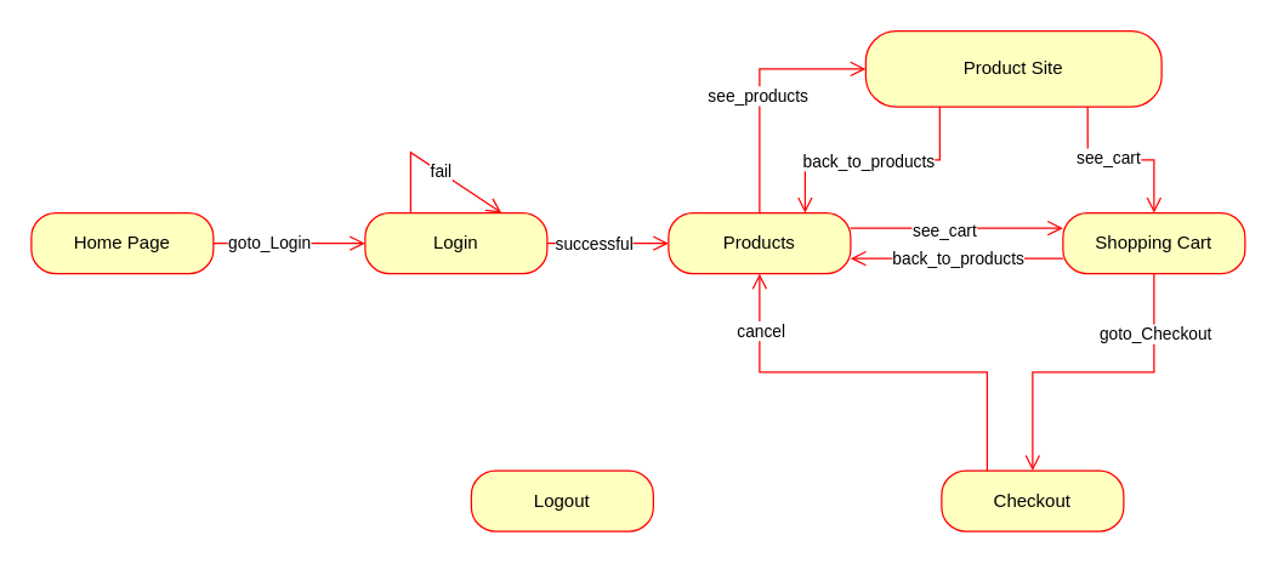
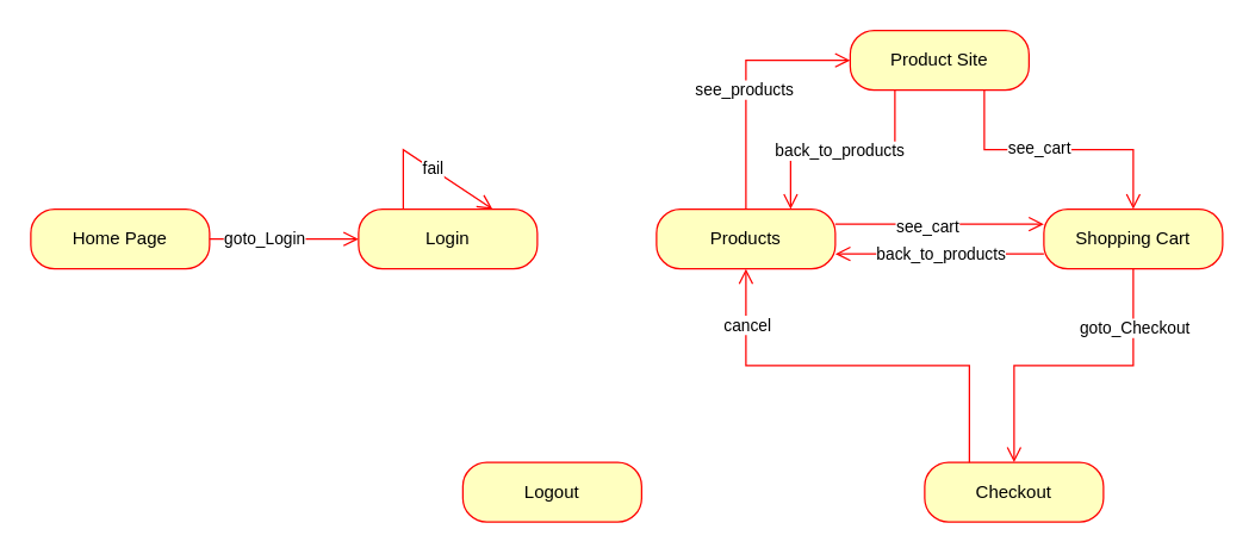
  <mxCell id="0" />
  <mxCell id="1" parent="0" />
  <mxCell id="2" value="Home Page" style="rounded=1;whiteSpace=wrap;html=1;arcSize=40;fontColor=#000000;fillColor=#ffffc0;strokeColor=#ff0000;" vertex="1" parent="1"><mxGeometry x="20" y="140" width="120" height="40" as="geometry" /></mxCell>
  <mxCell id="3" value="" style="edgeStyle=orthogonalEdgeStyle;html=1;verticalAlign=bottom;endArrow=open;endSize=8;strokeColor=#ff0000;rounded=0;exitX=1;exitY=0.5;exitDx=0;exitDy=0;entryX=0;entryY=0.5;entryDx=0;entryDy=0;" edge="1" source="2" parent="1" target="5"><mxGeometry relative="1" as="geometry"><mxPoint x="250" y="160" as="targetPoint" /></mxGeometry></mxCell>
  <mxCell id="4" value="goto_Login" style="edgeLabel;html=1;align=center;verticalAlign=middle;resizable=0;points=[];" vertex="1" connectable="0" parent="3"><mxGeometry x="-0.272" y="1" relative="1" as="geometry"><mxPoint as="offset" /></mxGeometry></mxCell>
  <mxCell id="5" value="Login" style="rounded=1;whiteSpace=wrap;html=1;arcSize=40;fontColor=#000000;fillColor=#ffffc0;strokeColor=#ff0000;" vertex="1" parent="1"><mxGeometry x="240" y="140" width="120" height="40" as="geometry" /></mxCell>
- <mxCell id="6" value="" style="edgeStyle=orthogonalEdgeStyle;html=1;verticalAlign=bottom;endArrow=open;endSize=8;strokeColor=#ff0000;rounded=0;exitX=1;exitY=0.5;exitDx=0;exitDy=0;entryX=0;entryY=0.5;entryDx=0;entryDy=0;" edge="1" source="5" parent="1" target="8"><mxGeometry relative="1" as="geometry"><mxPoint x="430" y="160" as="targetPoint" /></mxGeometry></mxCell>
- <mxCell id="7" value="successful" style="edgeLabel;html=1;align=center;verticalAlign=middle;resizable=0;points=[];" vertex="1" connectable="0" parent="6"><mxGeometry x="-0.315" relative="1" as="geometry"><mxPoint x="3" as="offset" /></mxGeometry></mxCell>
  <mxCell id="8" value="Products" style="rounded=1;whiteSpace=wrap;html=1;arcSize=40;fontColor=#000000;fillColor=#ffffc0;strokeColor=#ff0000;" vertex="1" parent="1"><mxGeometry x="440" y="140" width="120" height="40" as="geometry" /></mxCell>
  <mxCell id="9" value="" style="edgeStyle=orthogonalEdgeStyle;html=1;verticalAlign=bottom;endArrow=open;endSize=8;strokeColor=#ff0000;rounded=0;exitX=0.5;exitY=0;exitDx=0;exitDy=0;entryX=0;entryY=0.5;entryDx=0;entryDy=0;" edge="1" source="8" parent="1" target="11"><mxGeometry relative="1" as="geometry"><mxPoint x="580" y="60" as="targetPoint" /></mxGeometry></mxCell>
  <mxCell id="10" value="see_products" style="edgeLabel;html=1;align=center;verticalAlign=middle;resizable=0;points=[];" vertex="1" connectable="0" parent="9"><mxGeometry x="-0.049" y="2" relative="1" as="geometry"><mxPoint as="offset" /></mxGeometry></mxCell>
- <mxCell id="11" value="Product Site" style="rounded=1;whiteSpace=wrap;html=1;arcSize=40;fontColor=#000000;fillColor=#ffffc0;strokeColor=#ff0000;" vertex="1" parent="1"><mxGeometry x="570" y="20" width="195" height="50" as="geometry" /></mxCell>
+ <mxCell id="11" value="Product Site" style="rounded=1;whiteSpace=wrap;html=1;arcSize=40;fontColor=#000000;fillColor=#ffffc0;strokeColor=#ff0000;" vertex="1" parent="1"><mxGeometry x="570" y="20" width="120" height="40" as="geometry" /></mxCell>
  <mxCell id="12" value="" style="edgeStyle=orthogonalEdgeStyle;html=1;verticalAlign=bottom;endArrow=open;endSize=8;strokeColor=#ff0000;rounded=0;exitX=0.75;exitY=1;exitDx=0;exitDy=0;entryX=0.5;entryY=0;entryDx=0;entryDy=0;" edge="1" source="11" parent="1" target="14"><mxGeometry relative="1" as="geometry"><mxPoint x="690" y="140" as="targetPoint" /></mxGeometry></mxCell>
  <mxCell id="13" value="see_cart" style="edgeLabel;html=1;align=center;verticalAlign=middle;resizable=0;points=[];" vertex="1" connectable="0" parent="12"><mxGeometry x="-0.151" y="2" relative="1" as="geometry"><mxPoint as="offset" /></mxGeometry></mxCell>
  <mxCell id="14" value="Shopping Cart" style="rounded=1;whiteSpace=wrap;html=1;arcSize=40;fontColor=#000000;fillColor=#ffffc0;strokeColor=#ff0000;" vertex="1" parent="1"><mxGeometry x="700" y="140" width="120" height="40" as="geometry" /></mxCell>
  <mxCell id="15" value="" style="edgeStyle=orthogonalEdgeStyle;html=1;verticalAlign=bottom;endArrow=open;endSize=8;strokeColor=#ff0000;rounded=0;entryX=0.5;entryY=0;entryDx=0;entryDy=0;" edge="1" source="14" parent="1" target="17"><mxGeometry relative="1" as="geometry"><mxPoint x="700" y="250" as="targetPoint" /></mxGeometry></mxCell>
  <mxCell id="16" value="goto_Checkout" style="edgeLabel;html=1;align=center;verticalAlign=middle;resizable=0;points=[];" vertex="1" connectable="0" parent="15"><mxGeometry x="-0.627" relative="1" as="geometry"><mxPoint as="offset" /></mxGeometry></mxCell>
  <mxCell id="17" value="Checkout" style="rounded=1;whiteSpace=wrap;html=1;arcSize=40;fontColor=#000000;fillColor=#ffffc0;strokeColor=#ff0000;" vertex="1" parent="1"><mxGeometry x="620" y="310" width="120" height="40" as="geometry" /></mxCell>
  <mxCell id="18" value="Logout" style="rounded=1;whiteSpace=wrap;html=1;arcSize=40;fontColor=#000000;fillColor=#ffffc0;strokeColor=#ff0000;" vertex="1" parent="1"><mxGeometry x="310" y="310" width="120" height="40" as="geometry" /></mxCell>
  <mxCell id="19" value="" style="edgeStyle=orthogonalEdgeStyle;html=1;verticalAlign=bottom;endArrow=open;endSize=8;strokeColor=#ff0000;rounded=0;exitX=0.25;exitY=0;exitDx=0;exitDy=0;entryX=0.75;entryY=0;entryDx=0;entryDy=0;" edge="1" parent="1" source="5" target="5"><mxGeometry relative="1" as="geometry"><mxPoint x="350" y="90" as="targetPoint" /><mxPoint x="290" y="90" as="sourcePoint" /><Array as="points"><mxPoint x="270" y="100" /></Array></mxGeometry></mxCell>
  <mxCell id="20" value="fail" style="edgeLabel;html=1;align=center;verticalAlign=middle;resizable=0;points=[];" vertex="1" connectable="0" parent="19"><mxGeometry x="0.132" relative="1" as="geometry"><mxPoint as="offset" /></mxGeometry></mxCell>
  <mxCell id="21" value="" style="edgeStyle=orthogonalEdgeStyle;html=1;verticalAlign=bottom;endArrow=open;endSize=8;strokeColor=#ff0000;rounded=0;exitX=0.25;exitY=1;exitDx=0;exitDy=0;entryX=0.75;entryY=0;entryDx=0;entryDy=0;" edge="1" parent="1" source="11" target="8"><mxGeometry relative="1" as="geometry"><mxPoint x="600" y="110" as="targetPoint" /><mxPoint x="510" y="150" as="sourcePoint" /></mxGeometry></mxCell>
  <mxCell id="22" value="back_to_products" style="edgeLabel;html=1;align=center;verticalAlign=middle;resizable=0;points=[];" vertex="1" connectable="0" parent="21"><mxGeometry x="0.035" relative="1" as="geometry"><mxPoint as="offset" /></mxGeometry></mxCell>
  <mxCell id="23" value="" style="edgeStyle=orthogonalEdgeStyle;html=1;verticalAlign=bottom;endArrow=open;endSize=8;strokeColor=#ff0000;rounded=0;exitX=1;exitY=0.25;exitDx=0;exitDy=0;entryX=0;entryY=0.25;entryDx=0;entryDy=0;" edge="1" parent="1" source="8" target="14"><mxGeometry relative="1" as="geometry"><mxPoint x="590" y="60" as="targetPoint" /><mxPoint x="520" y="160" as="sourcePoint" /></mxGeometry></mxCell>
  <mxCell id="24" value="see_cart" style="edgeLabel;html=1;align=center;verticalAlign=middle;resizable=0;points=[];" vertex="1" connectable="0" parent="23"><mxGeometry x="-0.123" y="-1" relative="1" as="geometry"><mxPoint as="offset" /></mxGeometry></mxCell>
  <mxCell id="25" value="" style="edgeStyle=orthogonalEdgeStyle;html=1;verticalAlign=bottom;endArrow=open;endSize=8;strokeColor=#ff0000;rounded=0;exitX=0;exitY=0.75;exitDx=0;exitDy=0;entryX=1;entryY=0.75;entryDx=0;entryDy=0;" edge="1" parent="1" source="14" target="8"><mxGeometry relative="1" as="geometry"><mxPoint x="710" y="160" as="targetPoint" /><mxPoint x="570" y="160" as="sourcePoint" /></mxGeometry></mxCell>
  <mxCell id="26" value="back_to_products" style="edgeLabel;html=1;align=center;verticalAlign=middle;resizable=0;points=[];" vertex="1" connectable="0" parent="25"><mxGeometry x="0.237" y="-1" relative="1" as="geometry"><mxPoint x="17" as="offset" /></mxGeometry></mxCell>
  <mxCell id="27" value="" style="edgeStyle=orthogonalEdgeStyle;html=1;verticalAlign=bottom;endArrow=open;endSize=8;strokeColor=#ff0000;rounded=0;exitX=0.25;exitY=0;exitDx=0;exitDy=0;entryX=0.5;entryY=1;entryDx=0;entryDy=0;" edge="1" parent="1" source="17" target="8"><mxGeometry relative="1" as="geometry"><mxPoint x="570" y="180" as="targetPoint" /><mxPoint x="710" y="180" as="sourcePoint" /></mxGeometry></mxCell>
  <mxCell id="28" value="cancel" style="edgeLabel;html=1;align=center;verticalAlign=middle;resizable=0;points=[];" vertex="1" connectable="0" parent="27"><mxGeometry x="0.734" relative="1" as="geometry"><mxPoint as="offset" /></mxGeometry></mxCell>
